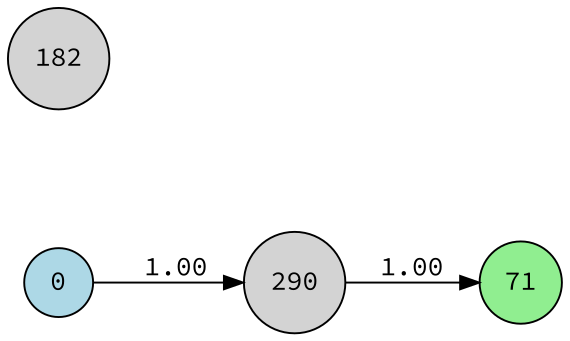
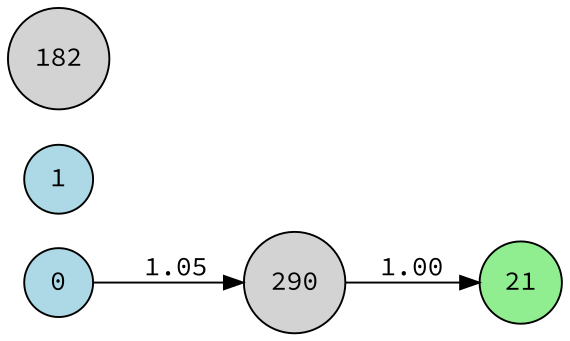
  digraph {
    fontname="Source Code Pro"
    rankdir=LR
    node [fillcolor=lightblue fontname="Source Code Pro" shape=circle style=filled]
    edge [fontname="Source Code Pro"]
    n1 [label=0]
    n2 [fillcolor=lightgray label=290]
-   n3 [fillcolor=lightgreen label=71]
+   n3 [fillcolor=lightgreen label=21]
+   n4 [label=1]
    n5 [fillcolor=lightgray label=182]
-   n1 -> n2 [label=1.00]
+   n1 -> n2 [label=1.05]
    n2 -> n3 [label=1.00]
  }
